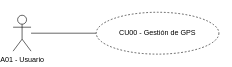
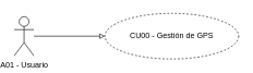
  <mxCell id="0" />
  <mxCell id="1" parent="0" />
- <mxCell id="2" style="edgeStyle=none;html=1;entryX=0;entryY=0.5;entryDx=0;entryDy=0;endArrow=none;endFill=0;" edge="1" parent="1" source="3" target="4"><mxGeometry relative="1" as="geometry" /></mxCell>
+ <mxCell id="2" style="edgeStyle=none;html=1;entryX=0;entryY=0.5;entryDx=0;entryDy=0;endArrow=block;endFill=0;" edge="1" parent="1" source="3" target="4"><mxGeometry relative="1" as="geometry" /></mxCell>
  <mxCell id="3" value="A01 - Usuario" style="shape=umlActor;html=1;verticalLabelPosition=bottom;verticalAlign=top;align=center;" vertex="1" parent="1"><mxGeometry x="20" y="25" width="30" height="60" as="geometry" /></mxCell>
  <mxCell id="4" value="CU00 - Gestión de GPS" style="ellipse;whiteSpace=wrap;html=1;dashed=1;" vertex="1" parent="1"><mxGeometry x="159" y="20" width="205" height="70" as="geometry" /></mxCell>
